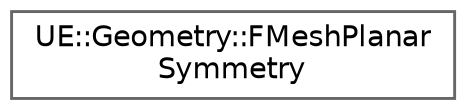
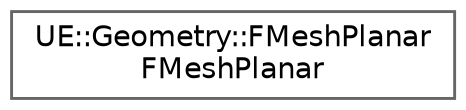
  digraph {
    rankdir=TB
-   n1 [color=grey40 fillcolor=white fontname=Helvetica fontsize=10 height=0.2 label="UE::Geometry::FMeshPlanar\lSymmetry" shape=box style=filled width=0.4]
+   n1 [color=grey40 fillcolor=white fontname=Helvetica fontsize=10 height=0.2 label="UE::Geometry::FMeshPlanar\lFMeshPlanar" shape=box style=filled width=0.4]
  }
